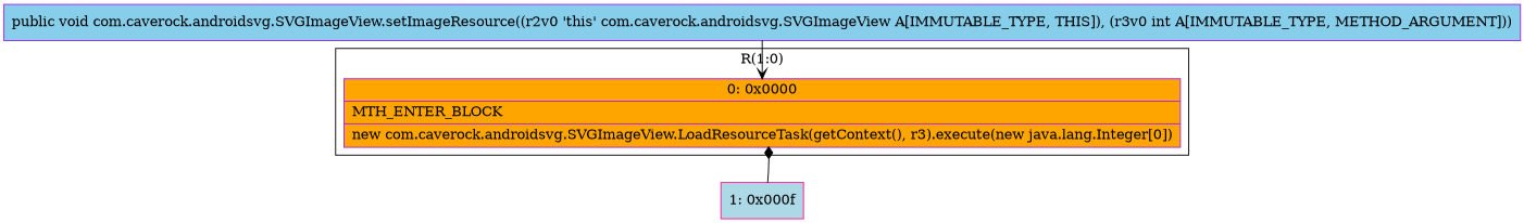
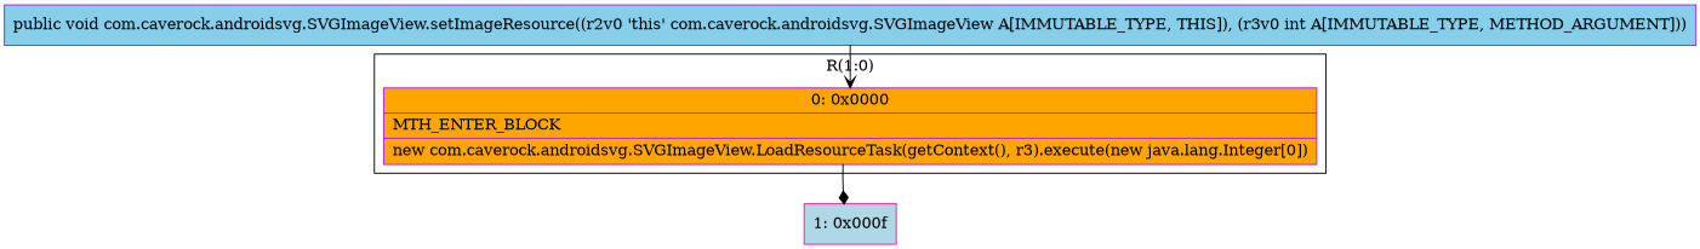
  digraph {
    node [color=purple shape=record style=filled]
    n1 [label="{0\:\ 0x0000|MTH_ENTER_BLOCK\l|new com.caverock.androidsvg.SVGImageView.LoadResourceTask(getContext(), r3).execute(new java.lang.Integer[0])\l}" fillcolor=orange]
    n2 [color=deeppink label="{1\:\ 0x000f}" fillcolor=lightblue]
    n3 [label="{public void com.caverock.androidsvg.SVGImageView.setImageResource((r2v0 'this' com.caverock.androidsvg.SVGImageView A[IMMUTABLE_TYPE, THIS]), (r3v0 int A[IMMUTABLE_TYPE, METHOD_ARGUMENT])) }" fillcolor=skyblue]
    subgraph cluster_1 {
      label="R(1:0)"
      n1
    }
-   n2 -> n1 [arrowhead=diamond]
+   n1 -> n2 [arrowhead=diamond]
    n3 -> n1 [arrowhead=vee]
  }
